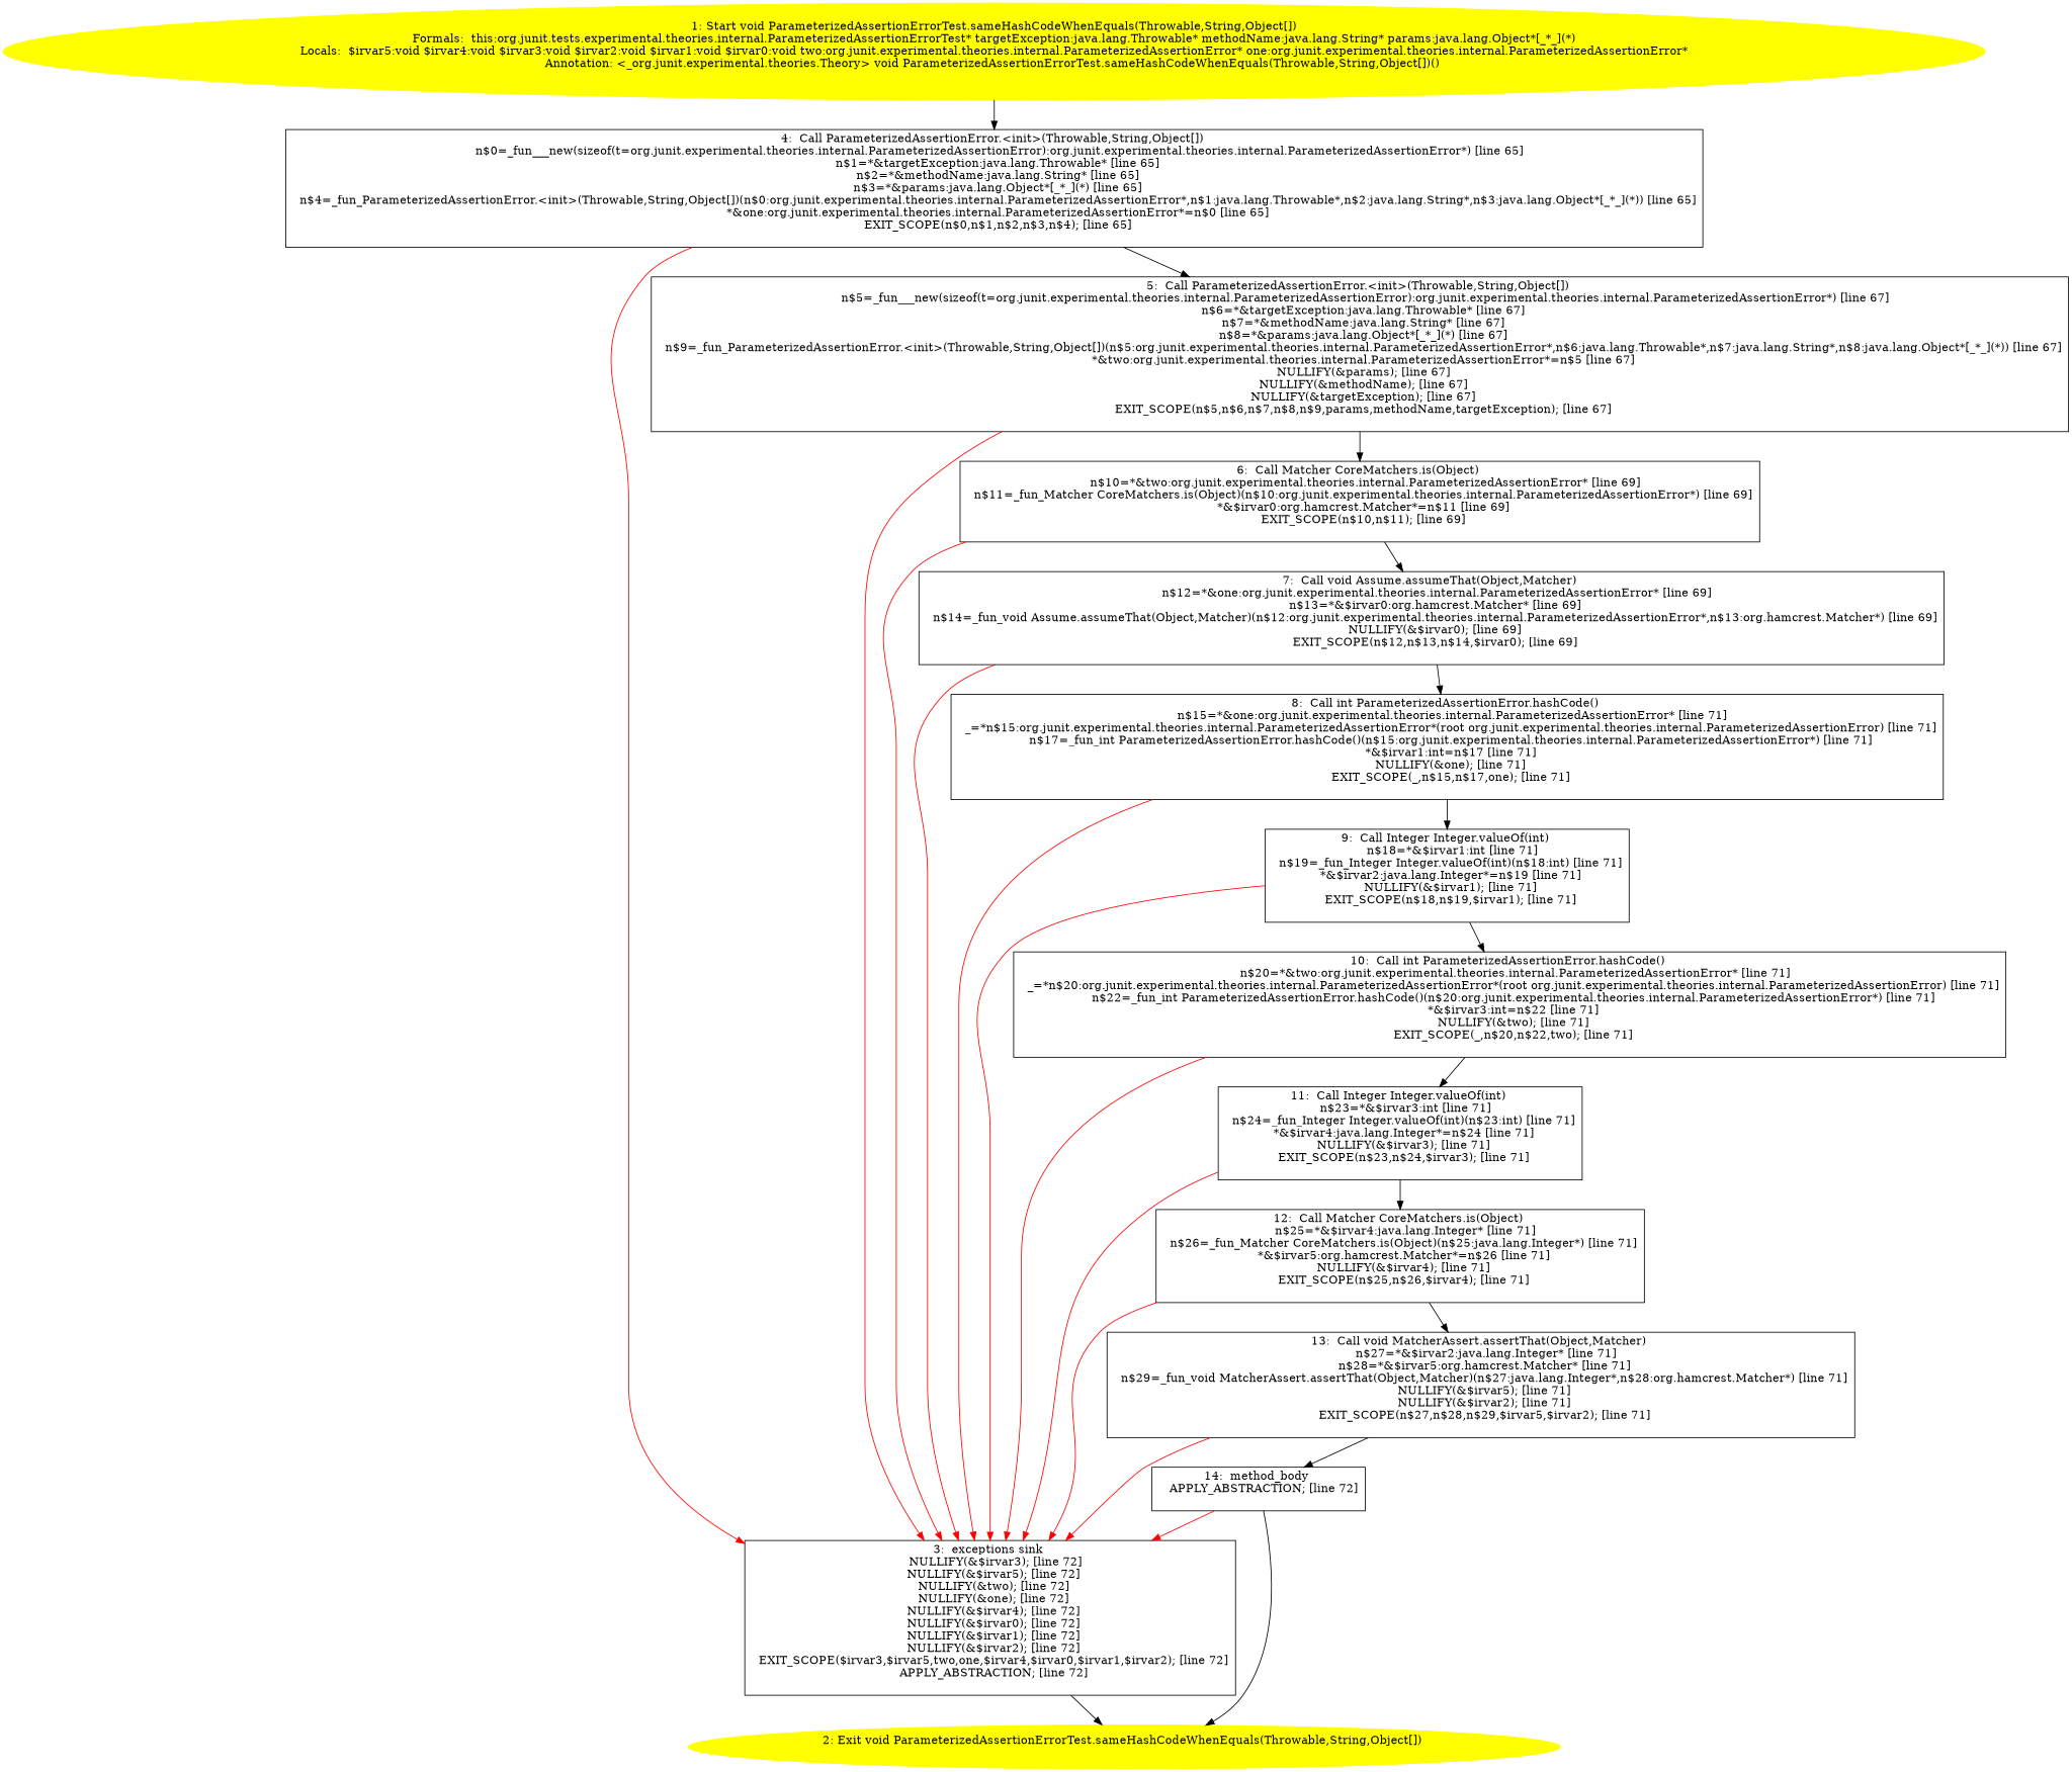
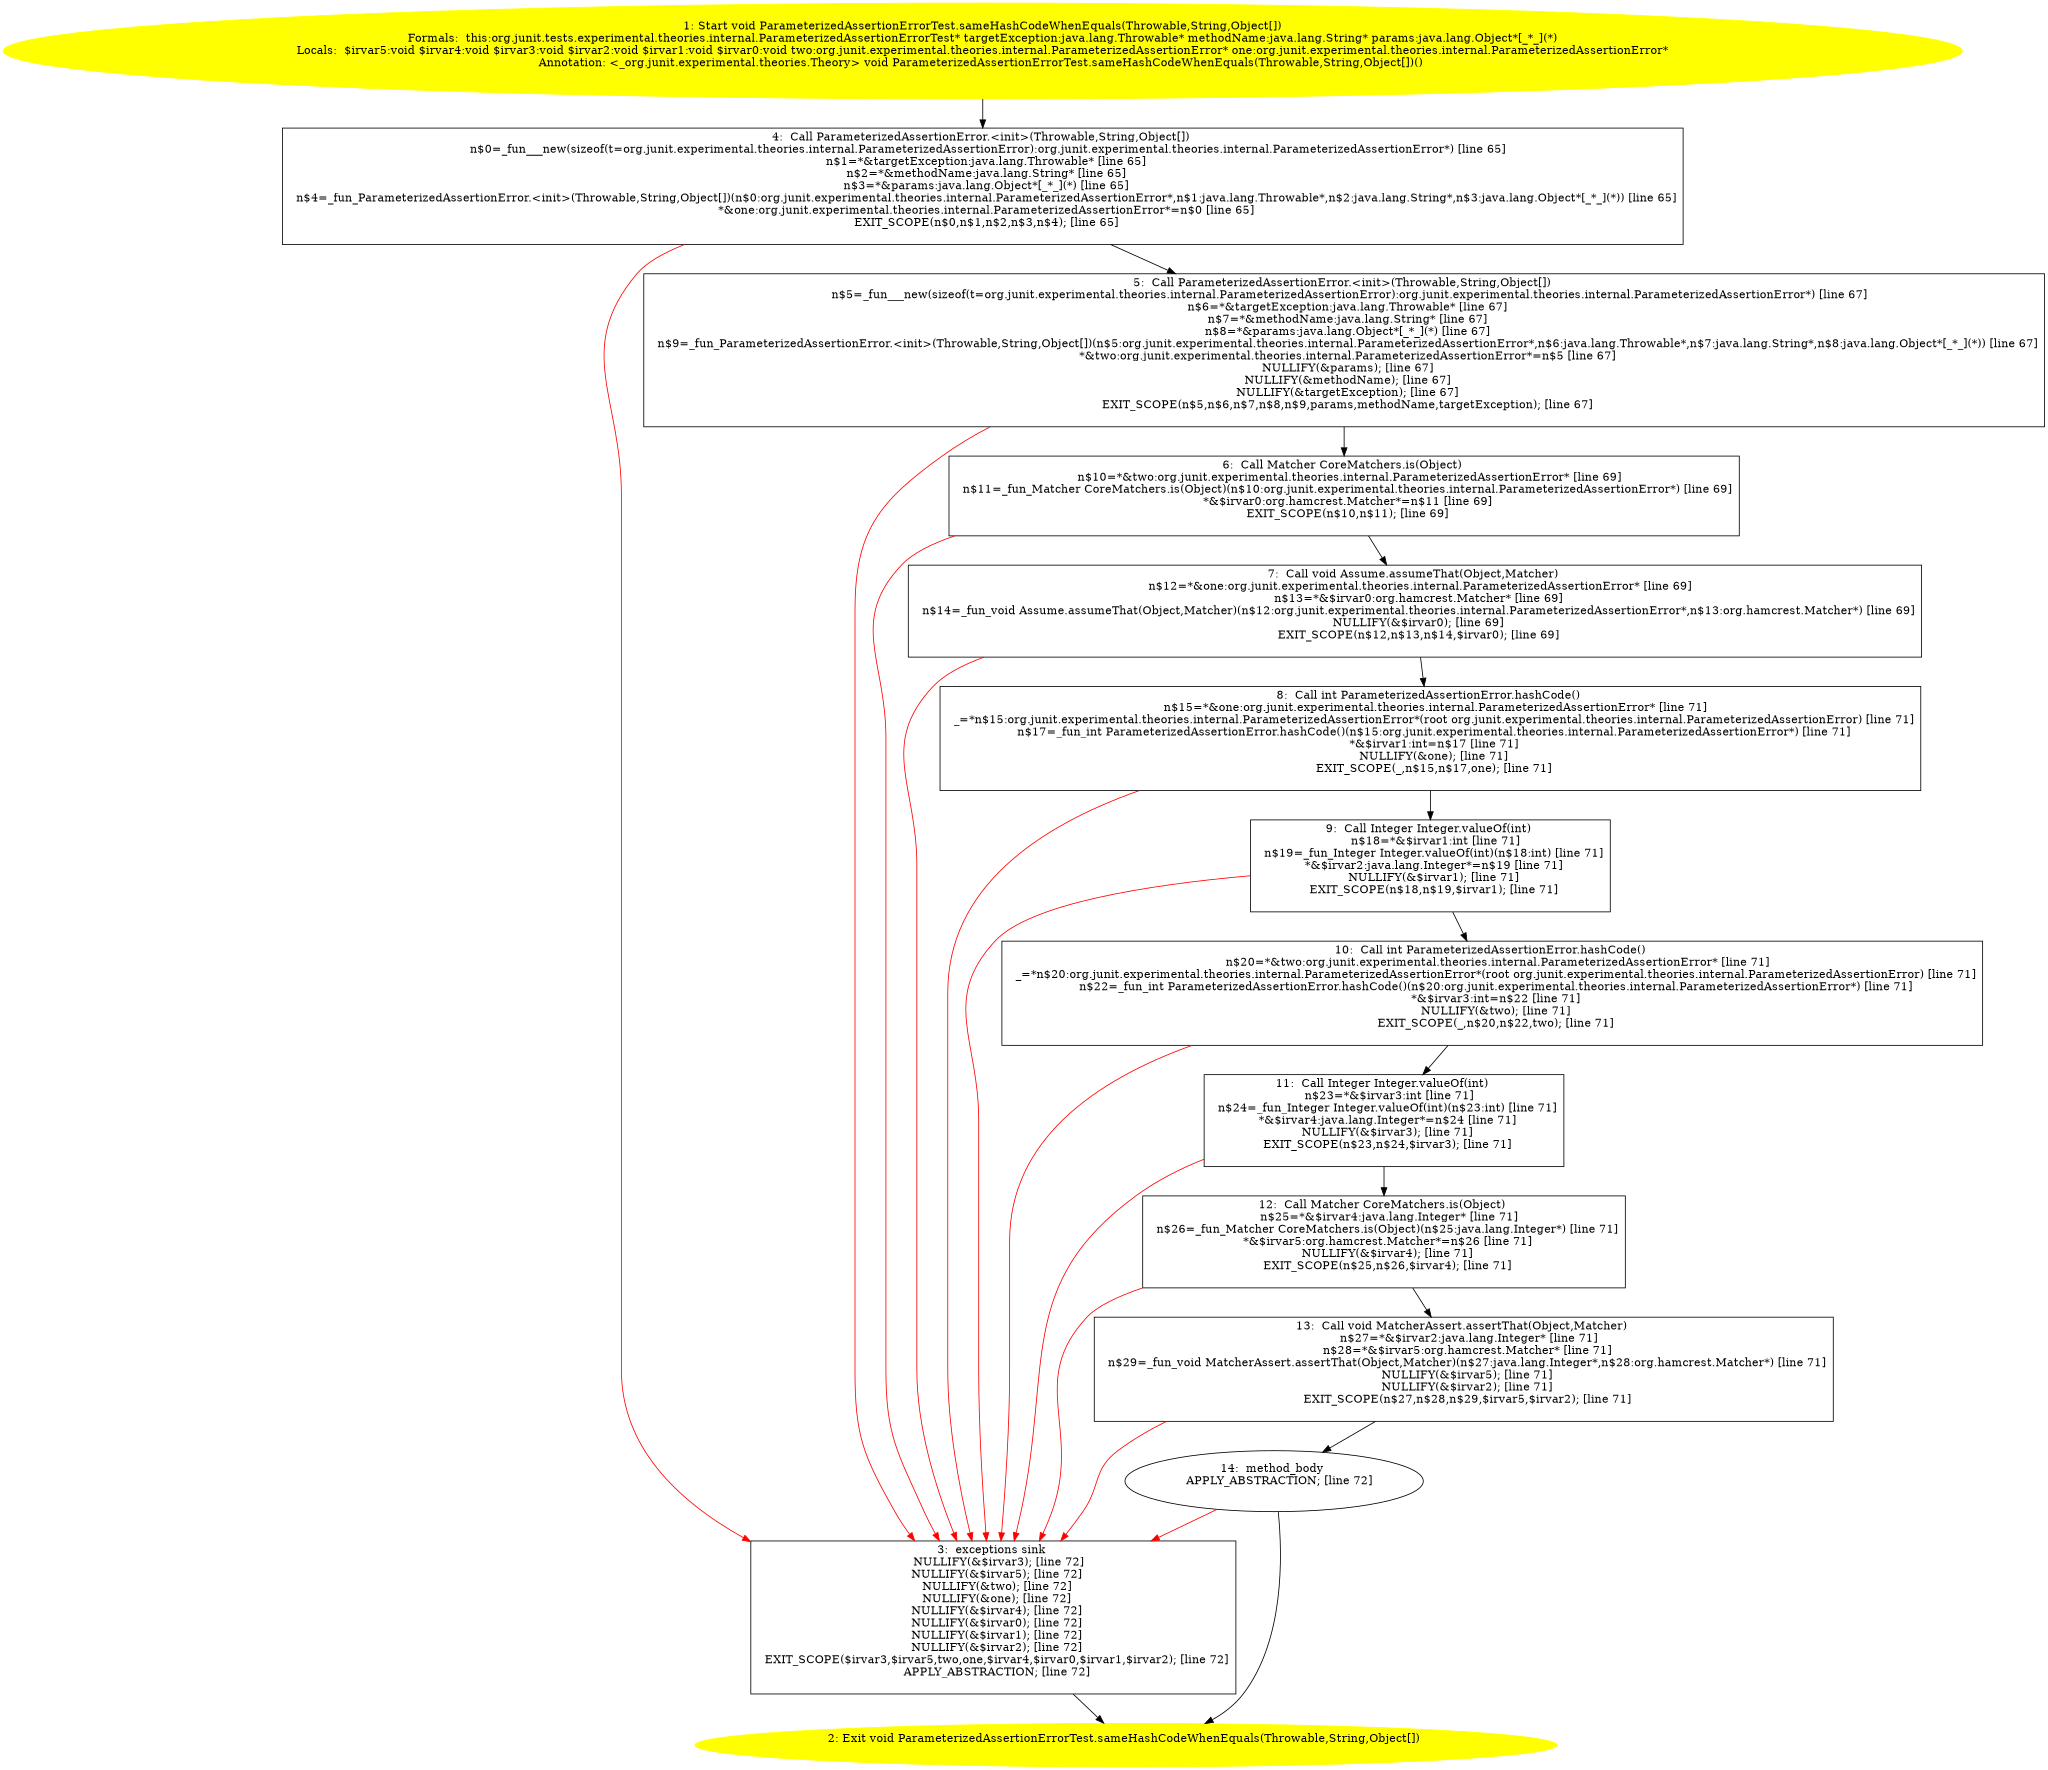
  digraph {
    node [shape=box]
    n1 [color=yellow label="1: Start void ParameterizedAssertionErrorTest.sameHashCodeWhenEquals(Throwable,String,Object[])\nFormals:  this:org.junit.tests.experimental.theories.internal.ParameterizedAssertionErrorTest* targetException:java.lang.Throwable* methodName:java.lang.String* params:java.lang.Object*[_*_](*)\nLocals:  $irvar5:void $irvar4:void $irvar3:void $irvar2:void $irvar1:void $irvar0:void two:org.junit.experimental.theories.internal.ParameterizedAssertionError* one:org.junit.experimental.theories.internal.ParameterizedAssertionError*\nAnnotation: <_org.junit.experimental.theories.Theory> void ParameterizedAssertionErrorTest.sameHashCodeWhenEquals(Throwable,String,Object[])() \n  " style=filled shape=""]
    n2 [label="4:  Call ParameterizedAssertionError.<init>(Throwable,String,Object[]) \n   n$0=_fun___new(sizeof(t=org.junit.experimental.theories.internal.ParameterizedAssertionError):org.junit.experimental.theories.internal.ParameterizedAssertionError*) [line 65]\n  n$1=*&targetException:java.lang.Throwable* [line 65]\n  n$2=*&methodName:java.lang.String* [line 65]\n  n$3=*&params:java.lang.Object*[_*_](*) [line 65]\n  n$4=_fun_ParameterizedAssertionError.<init>(Throwable,String,Object[])(n$0:org.junit.experimental.theories.internal.ParameterizedAssertionError*,n$1:java.lang.Throwable*,n$2:java.lang.String*,n$3:java.lang.Object*[_*_](*)) [line 65]\n  *&one:org.junit.experimental.theories.internal.ParameterizedAssertionError*=n$0 [line 65]\n  EXIT_SCOPE(n$0,n$1,n$2,n$3,n$4); [line 65]\n "]
    n3 [label="3:  exceptions sink \n   NULLIFY(&$irvar3); [line 72]\n  NULLIFY(&$irvar5); [line 72]\n  NULLIFY(&two); [line 72]\n  NULLIFY(&one); [line 72]\n  NULLIFY(&$irvar4); [line 72]\n  NULLIFY(&$irvar0); [line 72]\n  NULLIFY(&$irvar1); [line 72]\n  NULLIFY(&$irvar2); [line 72]\n  EXIT_SCOPE($irvar3,$irvar5,two,one,$irvar4,$irvar0,$irvar1,$irvar2); [line 72]\n  APPLY_ABSTRACTION; [line 72]\n "]
    n4 [label="5:  Call ParameterizedAssertionError.<init>(Throwable,String,Object[]) \n   n$5=_fun___new(sizeof(t=org.junit.experimental.theories.internal.ParameterizedAssertionError):org.junit.experimental.theories.internal.ParameterizedAssertionError*) [line 67]\n  n$6=*&targetException:java.lang.Throwable* [line 67]\n  n$7=*&methodName:java.lang.String* [line 67]\n  n$8=*&params:java.lang.Object*[_*_](*) [line 67]\n  n$9=_fun_ParameterizedAssertionError.<init>(Throwable,String,Object[])(n$5:org.junit.experimental.theories.internal.ParameterizedAssertionError*,n$6:java.lang.Throwable*,n$7:java.lang.String*,n$8:java.lang.Object*[_*_](*)) [line 67]\n  *&two:org.junit.experimental.theories.internal.ParameterizedAssertionError*=n$5 [line 67]\n  NULLIFY(&params); [line 67]\n  NULLIFY(&methodName); [line 67]\n  NULLIFY(&targetException); [line 67]\n  EXIT_SCOPE(n$5,n$6,n$7,n$8,n$9,params,methodName,targetException); [line 67]\n "]
    n5 [color=yellow label="2: Exit void ParameterizedAssertionErrorTest.sameHashCodeWhenEquals(Throwable,String,Object[]) \n  " style=filled shape=""]
    n6 [label="6:  Call Matcher CoreMatchers.is(Object) \n   n$10=*&two:org.junit.experimental.theories.internal.ParameterizedAssertionError* [line 69]\n  n$11=_fun_Matcher CoreMatchers.is(Object)(n$10:org.junit.experimental.theories.internal.ParameterizedAssertionError*) [line 69]\n  *&$irvar0:org.hamcrest.Matcher*=n$11 [line 69]\n  EXIT_SCOPE(n$10,n$11); [line 69]\n "]
    n7 [label="7:  Call void Assume.assumeThat(Object,Matcher) \n   n$12=*&one:org.junit.experimental.theories.internal.ParameterizedAssertionError* [line 69]\n  n$13=*&$irvar0:org.hamcrest.Matcher* [line 69]\n  n$14=_fun_void Assume.assumeThat(Object,Matcher)(n$12:org.junit.experimental.theories.internal.ParameterizedAssertionError*,n$13:org.hamcrest.Matcher*) [line 69]\n  NULLIFY(&$irvar0); [line 69]\n  EXIT_SCOPE(n$12,n$13,n$14,$irvar0); [line 69]\n "]
    n8 [label="8:  Call int ParameterizedAssertionError.hashCode() \n   n$15=*&one:org.junit.experimental.theories.internal.ParameterizedAssertionError* [line 71]\n  _=*n$15:org.junit.experimental.theories.internal.ParameterizedAssertionError*(root org.junit.experimental.theories.internal.ParameterizedAssertionError) [line 71]\n  n$17=_fun_int ParameterizedAssertionError.hashCode()(n$15:org.junit.experimental.theories.internal.ParameterizedAssertionError*) [line 71]\n  *&$irvar1:int=n$17 [line 71]\n  NULLIFY(&one); [line 71]\n  EXIT_SCOPE(_,n$15,n$17,one); [line 71]\n "]
    n9 [label="9:  Call Integer Integer.valueOf(int) \n   n$18=*&$irvar1:int [line 71]\n  n$19=_fun_Integer Integer.valueOf(int)(n$18:int) [line 71]\n  *&$irvar2:java.lang.Integer*=n$19 [line 71]\n  NULLIFY(&$irvar1); [line 71]\n  EXIT_SCOPE(n$18,n$19,$irvar1); [line 71]\n "]
    n10 [label="10:  Call int ParameterizedAssertionError.hashCode() \n   n$20=*&two:org.junit.experimental.theories.internal.ParameterizedAssertionError* [line 71]\n  _=*n$20:org.junit.experimental.theories.internal.ParameterizedAssertionError*(root org.junit.experimental.theories.internal.ParameterizedAssertionError) [line 71]\n  n$22=_fun_int ParameterizedAssertionError.hashCode()(n$20:org.junit.experimental.theories.internal.ParameterizedAssertionError*) [line 71]\n  *&$irvar3:int=n$22 [line 71]\n  NULLIFY(&two); [line 71]\n  EXIT_SCOPE(_,n$20,n$22,two); [line 71]\n "]
    n11 [label="11:  Call Integer Integer.valueOf(int) \n   n$23=*&$irvar3:int [line 71]\n  n$24=_fun_Integer Integer.valueOf(int)(n$23:int) [line 71]\n  *&$irvar4:java.lang.Integer*=n$24 [line 71]\n  NULLIFY(&$irvar3); [line 71]\n  EXIT_SCOPE(n$23,n$24,$irvar3); [line 71]\n "]
    n12 [label="12:  Call Matcher CoreMatchers.is(Object) \n   n$25=*&$irvar4:java.lang.Integer* [line 71]\n  n$26=_fun_Matcher CoreMatchers.is(Object)(n$25:java.lang.Integer*) [line 71]\n  *&$irvar5:org.hamcrest.Matcher*=n$26 [line 71]\n  NULLIFY(&$irvar4); [line 71]\n  EXIT_SCOPE(n$25,n$26,$irvar4); [line 71]\n "]
    n13 [label="13:  Call void MatcherAssert.assertThat(Object,Matcher) \n   n$27=*&$irvar2:java.lang.Integer* [line 71]\n  n$28=*&$irvar5:org.hamcrest.Matcher* [line 71]\n  n$29=_fun_void MatcherAssert.assertThat(Object,Matcher)(n$27:java.lang.Integer*,n$28:org.hamcrest.Matcher*) [line 71]\n  NULLIFY(&$irvar5); [line 71]\n  NULLIFY(&$irvar2); [line 71]\n  EXIT_SCOPE(n$27,n$28,n$29,$irvar5,$irvar2); [line 71]\n "]
-   n14 [label="14:  method_body \n   APPLY_ABSTRACTION; [line 72]\n "]
+   n14 [label="14:  method_body \n   APPLY_ABSTRACTION; [line 72]\n " shape=ellipse]
    n1 -> n2
    n2 -> n3 [color=red]
    n2 -> n4
    n3 -> n5
    n4 -> n3 [color=red]
    n4 -> n6
    n6 -> n3 [color=red]
    n6 -> n7
    n7 -> n3 [color=red]
    n7 -> n8
    n8 -> n3 [color=red]
    n8 -> n9
    n9 -> n3 [color=red]
    n9 -> n10
    n10 -> n3 [color=red]
    n10 -> n11
    n11 -> n3 [color=red]
    n11 -> n12
    n12 -> n3 [color=red]
    n12 -> n13
    n13 -> n3 [color=red]
    n13 -> n14
    n14 -> n3 [color=red]
    n14 -> n5
  }
